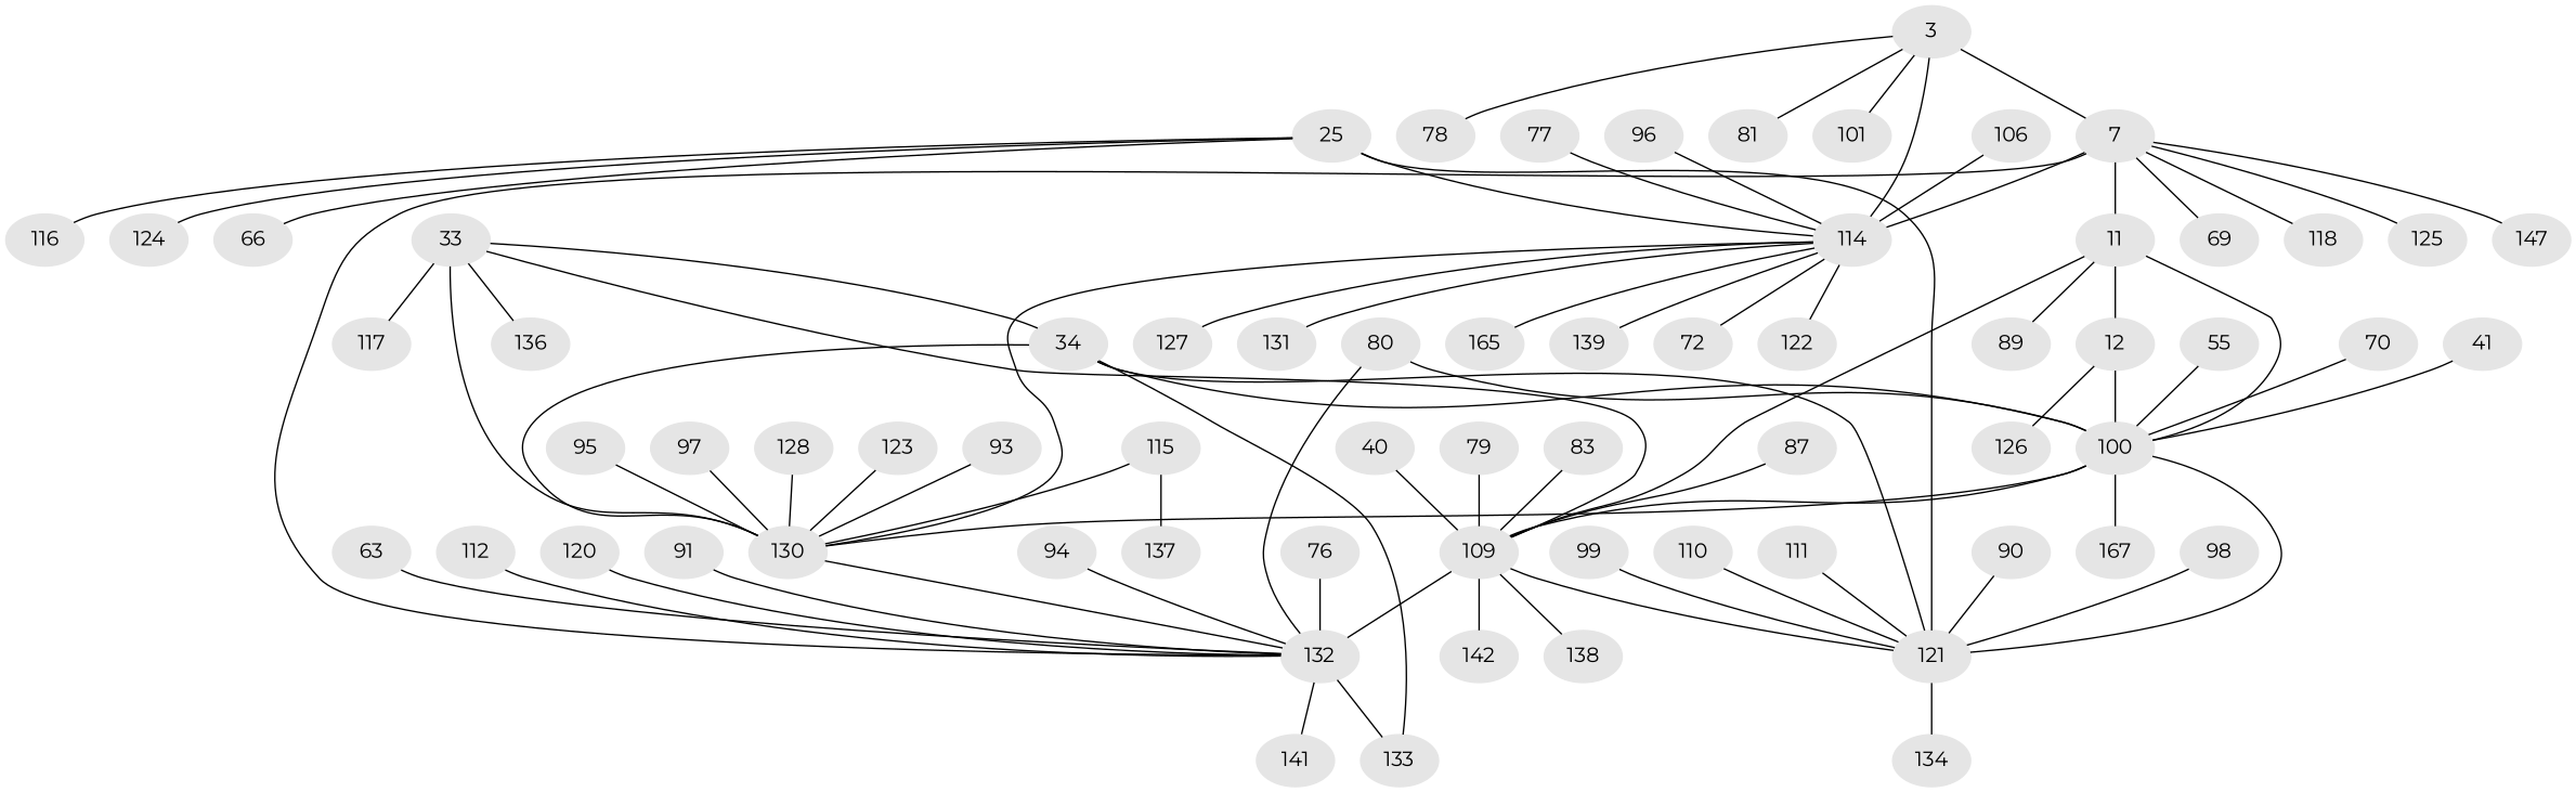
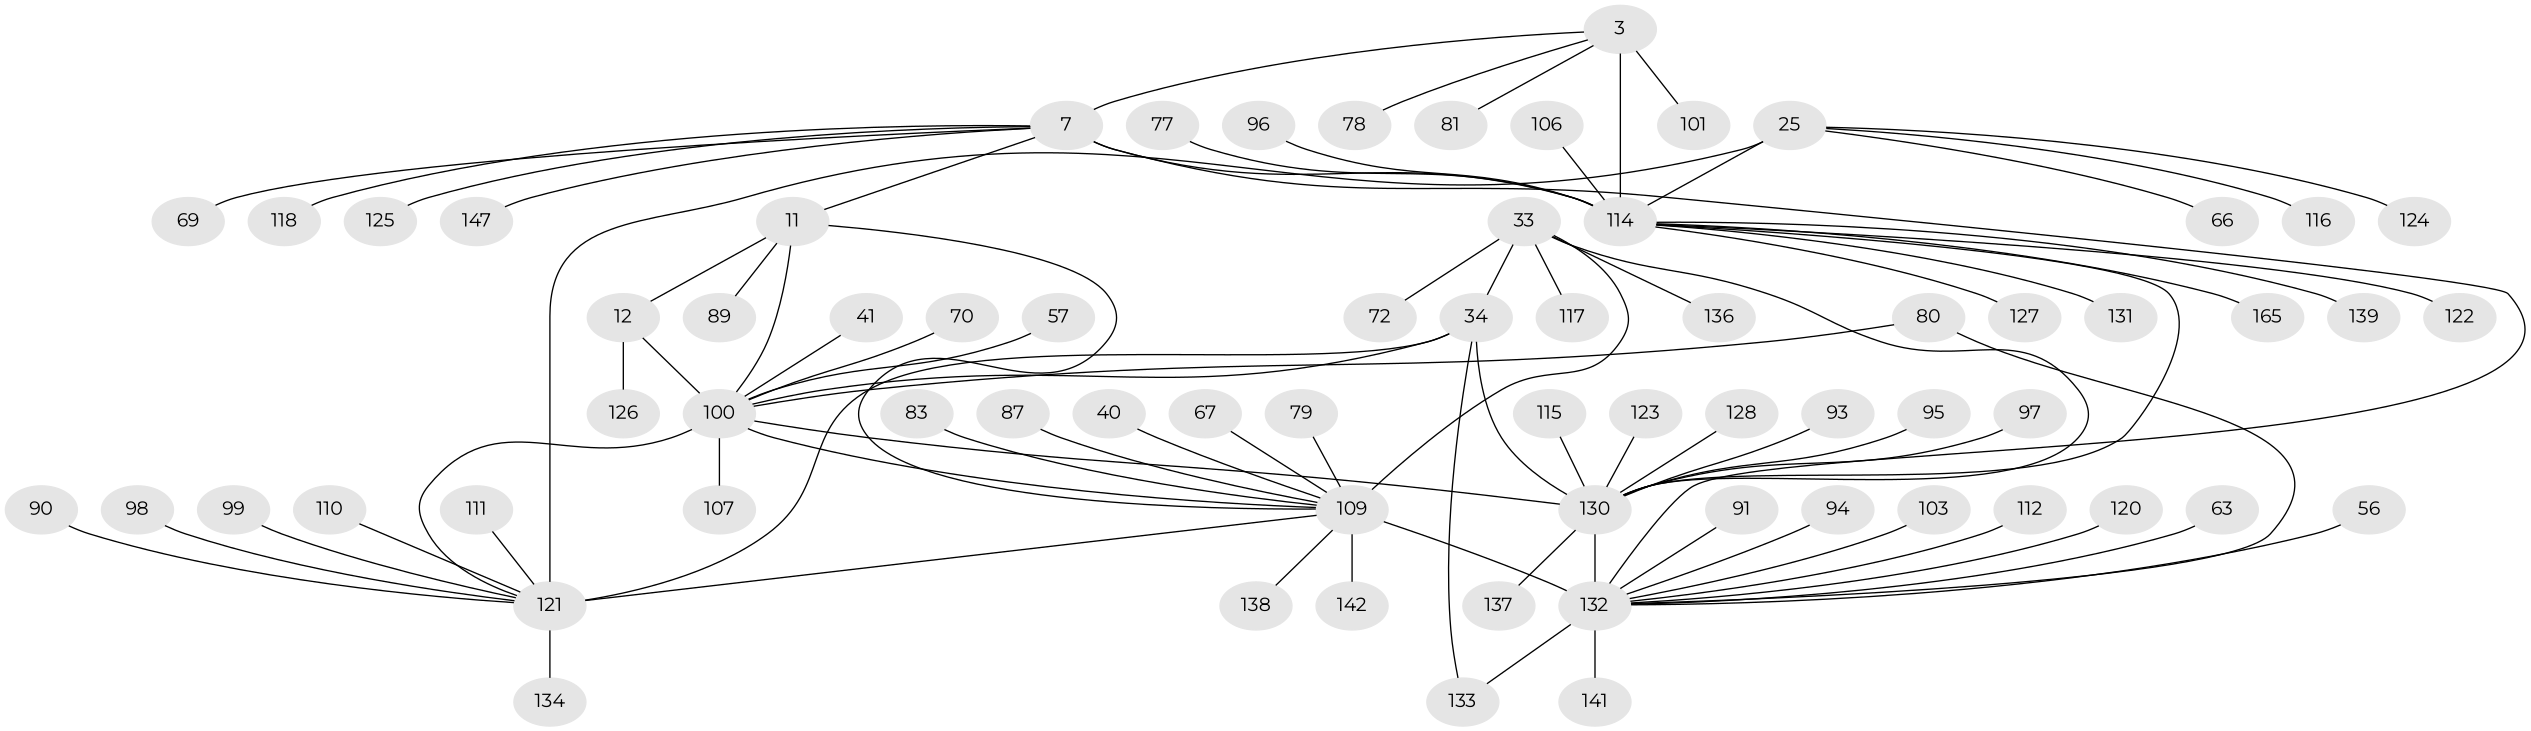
  graph {
    fontname=Montserrat
    node [color=gray90 fontname=Montserrat style=filled]
    edge [fontname=Montserrat]
    3 [super="+2"]
    7 [super="+5"]
    78
    81
    101
    114 [super="+6+45+46+59+65+75"]
    11 [super="+9"]
    69
    118
    125
    132 [super="+19+39+47+50"]
    n12 [label=147]
    130 [super="+30+35+44+51+56+82+84+86+92"]
    122
    127
    131
    n17 [label=165]
    139
    12 [super="+8"]
    89
    100 [super="+14+49+38"]
    109 [super="+105+104+18+21"]
    133 [super="+60"]
    141 [super="+129"]
    126 [super="+113"]
    121 [super="+64+68+71"]
-   107 [super="+102" label=167]
+   107 [super="+102"]
    138 [super="+119"]
    142
    25 [super="+23"]
    66
    116
    124
    134
    33 [super="+29"]
    34 [super="+31"]
    72
    117
    136
    137
    40
    41
-   55
+   55 [label=57]
    63
+   67
    70
-   76
+   76 [label=56]
    77
    79 [super="+52"]
    80
    83
    87
    90
    91
    93
    94
    95
    96 [super="+88"]
    97
    98
    99 [super="+85"]
+   103
    106
    110
    111
    112
    115
    120
    123
    128
    3 -- 7 [weight=4]
    3 -- 78
    3 -- 81
    3 -- 101
    3 -- 114 [weight=6]
    7 -- 114 [weight=6]
    7 -- 11
    7 -- 69
    7 -- 118
    7 -- 125
    7 -- 132
    7 -- n12
    114 -- 130 [weight=2]
    114 -- 122
    114 -- 127
    114 -- 131
    114 -- n17
    114 -- 139
    11 -- 12 [weight=4]
    11 -- 89
    11 -- 100 [weight=6]
    11 -- 109 [weight=2]
    132 -- 133
    132 -- 141
    130 -- 132 [weight=2]
-   115 -- 137
+   130 -- 137
    12 -- 100 [weight=6]
    12 -- 126
    100 -- 130
    100 -- 109 [weight=2]
    100 -- 121
    100 -- 107
    109 -- 132 [weight=12]
    109 -- 121 [weight=2]
    109 -- 138
    109 -- 142
    121 -- 134
    25 -- 114
    25 -- 121 [weight=10]
    25 -- 66
    25 -- 116
    25 -- 124
    33 -- 130 [weight=6]
    33 -- 109
    33 -- 34 [weight=4]
-   114 -- 72
+   33 -- 72
    33 -- 117
    33 -- 136
    34 -- 130 [weight=6]
    34 -- 100
    34 -- 133
    34 -- 121
    40 -- 109
    41 -- 100
    55 -- 100
    63 -- 132
+   67 -- 109
    70 -- 100
    76 -- 132
    77 -- 114
    79 -- 109
    80 -- 132
    80 -- 100
    83 -- 109
    87 -- 109
    90 -- 121
    91 -- 132
    93 -- 130
    94 -- 132
    95 -- 130
    96 -- 114
    97 -- 130
    98 -- 121
    99 -- 121
+   103 -- 132
    106 -- 114
    110 -- 121
    111 -- 121
    112 -- 132
    115 -- 130
    120 -- 132
    123 -- 130
    128 -- 130
  }
